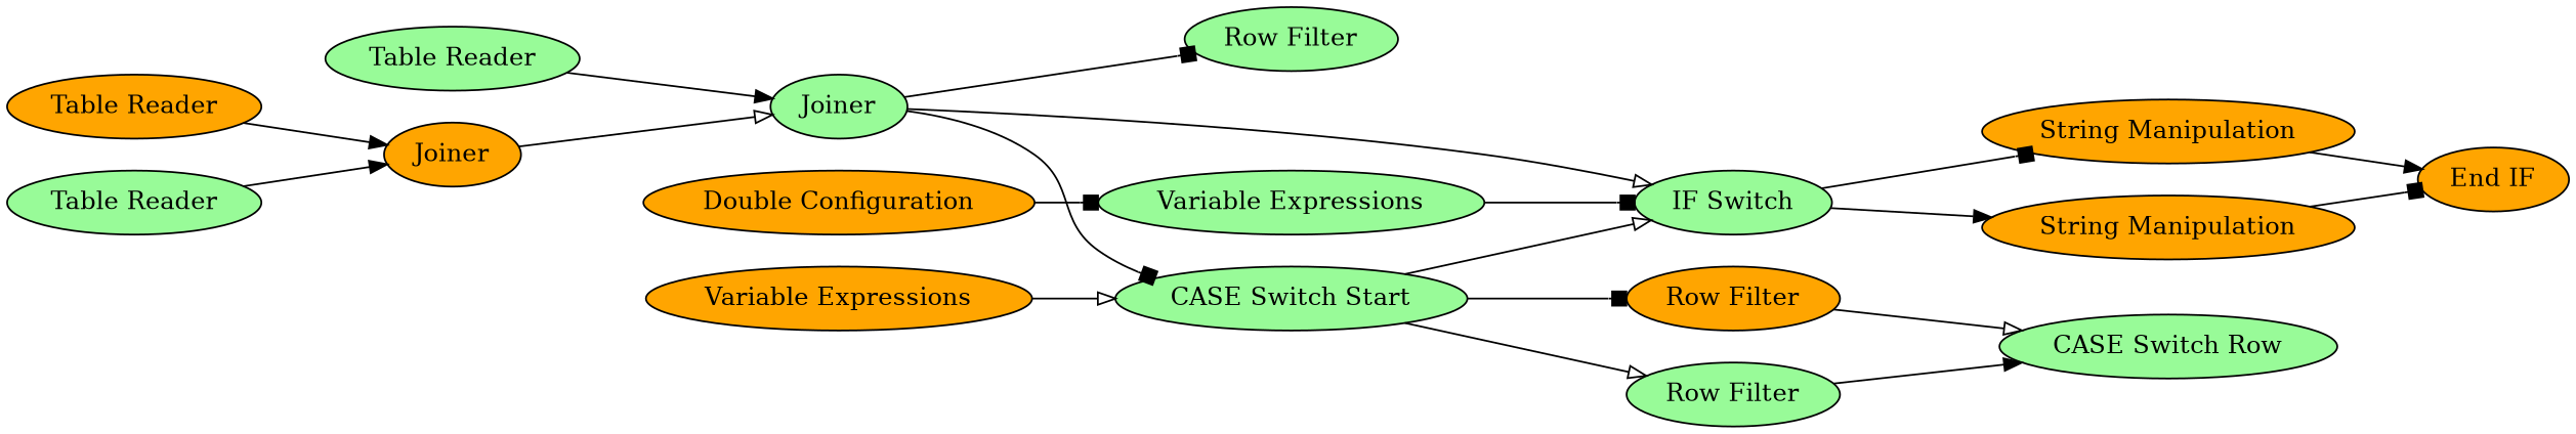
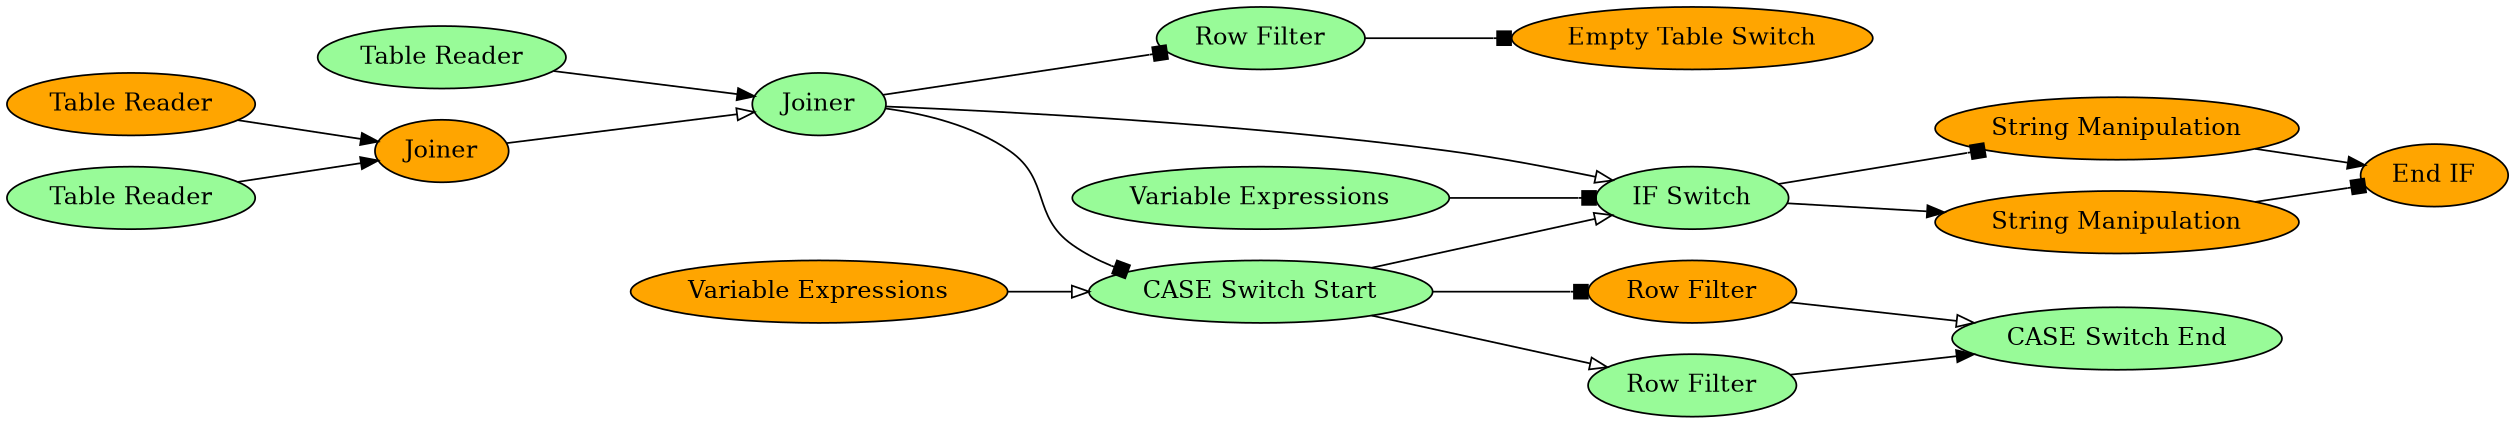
  digraph {
    rankdir=LR
    node [fillcolor=palegreen style=filled]
    edge [arrowhead=box]
    n1 [label=Joiner]
    n2 [label="CASE Switch Start"]
    n3 [label="Row Filter"]
    n4 [label="IF Switch"]
    n5 [fillcolor=orange label="Row Filter"]
    n6 [label="Row Filter"]
+   n7 [fillcolor=orange label="Empty Table Switch"]
    n8 [fillcolor=orange label="String Manipulation"]
    n9 [fillcolor=orange label="String Manipulation"]
-   n10 [label="CASE Switch Row"]
+   n10 [label="CASE Switch End"]
    n11 [label="Table Reader"]
    n12 [fillcolor=orange label="End IF"]
    n13 [fillcolor=orange label="Variable Expressions"]
    n14 [label="Variable Expressions"]
    n15 [fillcolor=orange label=Joiner]
-   n16 [fillcolor=orange label="Double Configuration"]
    n17 [fillcolor=orange label="Table Reader"]
    n18 [label="Table Reader"]
    n1 -> n2
    n1 -> n3
    n1 -> n4 [arrowhead=onormal]
    n2 -> n4 [arrowhead=onormal]
    n2 -> n5
    n2 -> n6 [arrowhead=onormal]
+   n3 -> n7
    n4 -> n8
    n4 -> n9 [arrowhead=normal]
    n5 -> n10 [arrowhead=onormal]
    n6 -> n10 [arrowhead=normal]
    n8 -> n12 [arrowhead=normal]
    n9 -> n12
    n11 -> n1 [arrowhead=normal]
    n13 -> n2 [arrowhead=onormal]
    n14 -> n4
    n15 -> n1 [arrowhead=onormal]
-   n16 -> n14
    n17 -> n15 [arrowhead=normal]
    n18 -> n15 [arrowhead=normal]
  }
